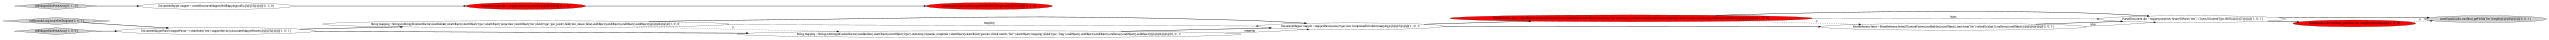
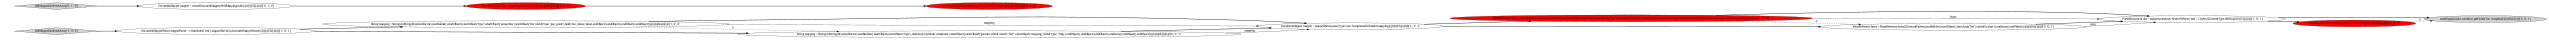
  digraph {
    rankdir=LR
    fontname="PT Serif"
    node [fillcolor=white shape=ellipse style=filled fontname="PT Serif"]
    edge [style=bold fontname="PT Serif"]
    n1 [label="DocumentMapperParser mapperParser = createIndex(\"test\").mapperService().documentMapperParser()@@@3@@@['1', '0', '1']"]
    n2 [label="String mapping = Strings.toString(XContentFactory.jsonBuilder().startObject().startObject(\"type\").startObject(\"properties\").startObject(\"foo\").field(\"type\",\"geo_point\").field(\"doc_values\",false).endObject().endObject().endObject().endObject())@@@4@@@['1', '0', '0']"]
    n3 [label="String mapping = Strings.toString(XContentFactory.jsonBuilder().startObject().startObject(\"type\").startArray(\"dynamic_templates\").startObject().startObject(\"georule\").field(\"match\",\"foo*\").startObject(\"mapping\").field(\"type\",\"long\").endObject().endObject().endObject().endArray().endObject().endObject())@@@4@@@['0', '0', '1']"]
-   n4 [fillcolor=lightgray label="testDynamicLongArrayWithTemplate['0', '0', '1']" shape=diamond]
    n5 [fillcolor=red label="BytesReference bytes = BytesReference.bytes(XContentFactory.jsonBuilder().startObject().startArray(\"foo\").startArray().value(0).value(0).endArray().startArray().value(1).value(1).endArray().endArray().endObject())@@@6@@@['1', '0', '0']"]
    n6 [label="BytesReference bytes = BytesReference.bytes(XContentFactory.jsonBuilder().startObject().startArray(\"foo\").value(0).value(1).endArray().endObject())@@@6@@@['0', '0', '1']"]
    n7 [label="ParsedDocument doc = mapper.parse(new SourceToParse(\"test\",\"1\",bytes,XContentType.JSON))@@@7@@@['1', '0', '1']"]
    n8 [fillcolor=lightgray label="assertEquals(4,doc.rootDoc().getFields(\"foo\").length)@@@8@@@['0', '0', '1']"]
    n9 [label="DocumentMapper mapper = createDocumentMapper(fieldMapping(null))@@@3@@@['0', '1', '0']"]
    n10 [fillcolor=red label="ParsedDocument doc = mapper.parse(source(null))@@@8@@@['0', '1', '0']"]
    n11 [fillcolor=red label="assertEquals(2,doc.rootDoc().getFields(\"field\").length)@@@17@@@['0', '1', '0']"]
    n12 [label="DocumentMapper mapper = mapperParser.parse(\"type\",new CompressedXContent(mapping))@@@5@@@['1', '0', '1']"]
    n13 [fillcolor=lightgray label="testMappedGeoPointArray['1', '0', '0']" shape=diamond]
    n14 [fillcolor=red label="assertEquals(2,doc.rootDoc().getFields(\"foo\").length)@@@8@@@['1', '0', '0']"]
    n15 [fillcolor=lightgray label="testMappedGeoPointArray['0', '1', '0']" shape=diamond]
    n1 -> n2
    n1 -> n3
    n2 -> n3 [label=0 style=dashed]
    n2 -> n12
    n2 -> n12 [label=mapping style=solid]
    n3 -> n12
    n3 -> n12 [label=mapping style=solid]
-   n4 -> n1
    n5 -> n6 [label=0 style=dashed]
    n5 -> n7
    n5 -> n7 [label=bytes style=solid]
    n6 -> n7
    n6 -> n7 [label=bytes style=solid]
    n7 -> n8
    n7 -> n14
    n9 -> n10
    n10 -> n11
    n12 -> n5
    n12 -> n6
    n13 -> n1
    n14 -> n8 [label=0 style=dashed]
    n15 -> n9
  }
